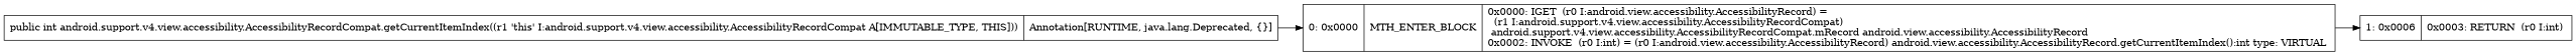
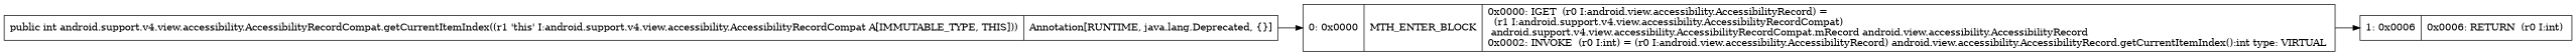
  digraph {
    rankdir=LR
    node [shape=record]
    n1 [label="{0\:\ 0x0000|MTH_ENTER_BLOCK\l|0x0000: IGET  (r0 I:android.view.accessibility.AccessibilityRecord) = \l  (r1 I:android.support.v4.view.accessibility.AccessibilityRecordCompat)\l android.support.v4.view.accessibility.AccessibilityRecordCompat.mRecord android.view.accessibility.AccessibilityRecord \l0x0002: INVOKE  (r0 I:int) = (r0 I:android.view.accessibility.AccessibilityRecord) android.view.accessibility.AccessibilityRecord.getCurrentItemIndex():int type: VIRTUAL \l}"]
-   n2 [label="{1\:\ 0x0006|0x0003: RETURN  (r0 I:int) \l}"]
+   n2 [label="{1\:\ 0x0006|0x0006: RETURN  (r0 I:int) \l}"]
    n3 [label="{public int android.support.v4.view.accessibility.AccessibilityRecordCompat.getCurrentItemIndex((r1 'this' I:android.support.v4.view.accessibility.AccessibilityRecordCompat A[IMMUTABLE_TYPE, THIS]))  | Annotation[RUNTIME, java.lang.Deprecated, \{\}]\l}"]
    n1 -> n2
    n3 -> n1
  }
